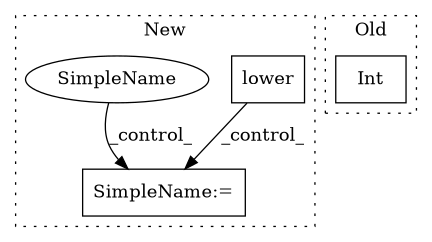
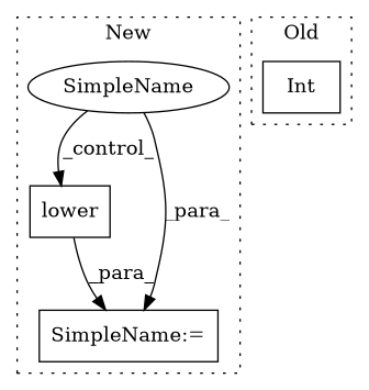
  digraph {
    node [a=32 shape=box]
    n1 [l=7 label=lower s=693]
    n2 [a=7 l=1 label="SimpleName:=" s=641]
    n3 [a=42 label=SimpleName shape=ellipse]
    n4 [l="4,1" label=Int s="279,290"]
    subgraph cluster_1 {
      label=New
      style=dotted
      n1
      n2
      n3
    }
    subgraph cluster_2 {
      label=Old
      style=dotted
      n4
    }
-   n1 -> n2 [label=_control_]
-   n3 -> n2 [label=_control_]
+   n1 -> n2 [label=_para_]
+   n3 -> n1 [label=_control_]
+   n3 -> n2 [label=_para_]
  }
